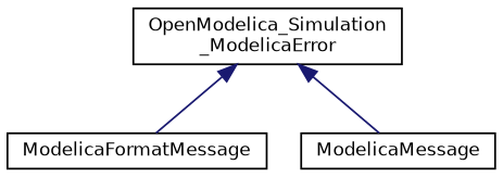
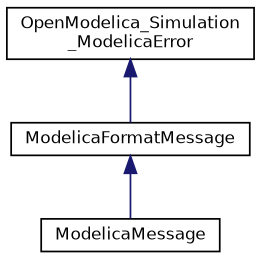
  digraph {
    rankdir=TB
    node [color=black fillcolor=white fontname=Helvetica fontsize=10 shape=record style=filled]
    edge [color=midnightblue dir=back fontname=Helvetica fontsize=10 labelfontname=Helvetica labelfontsize=10 style=solid]
    n1 [height=0.2 label="OpenModelica_Simulation\l_ModelicaError" width=0.4]
    n2 [height=0.2 label=ModelicaFormatMessage width=0.4]
    n3 [height=0.2 label=ModelicaMessage width=0.4]
    n1 -> n2
-   n1 -> n3
+   n2 -> n3
  }
